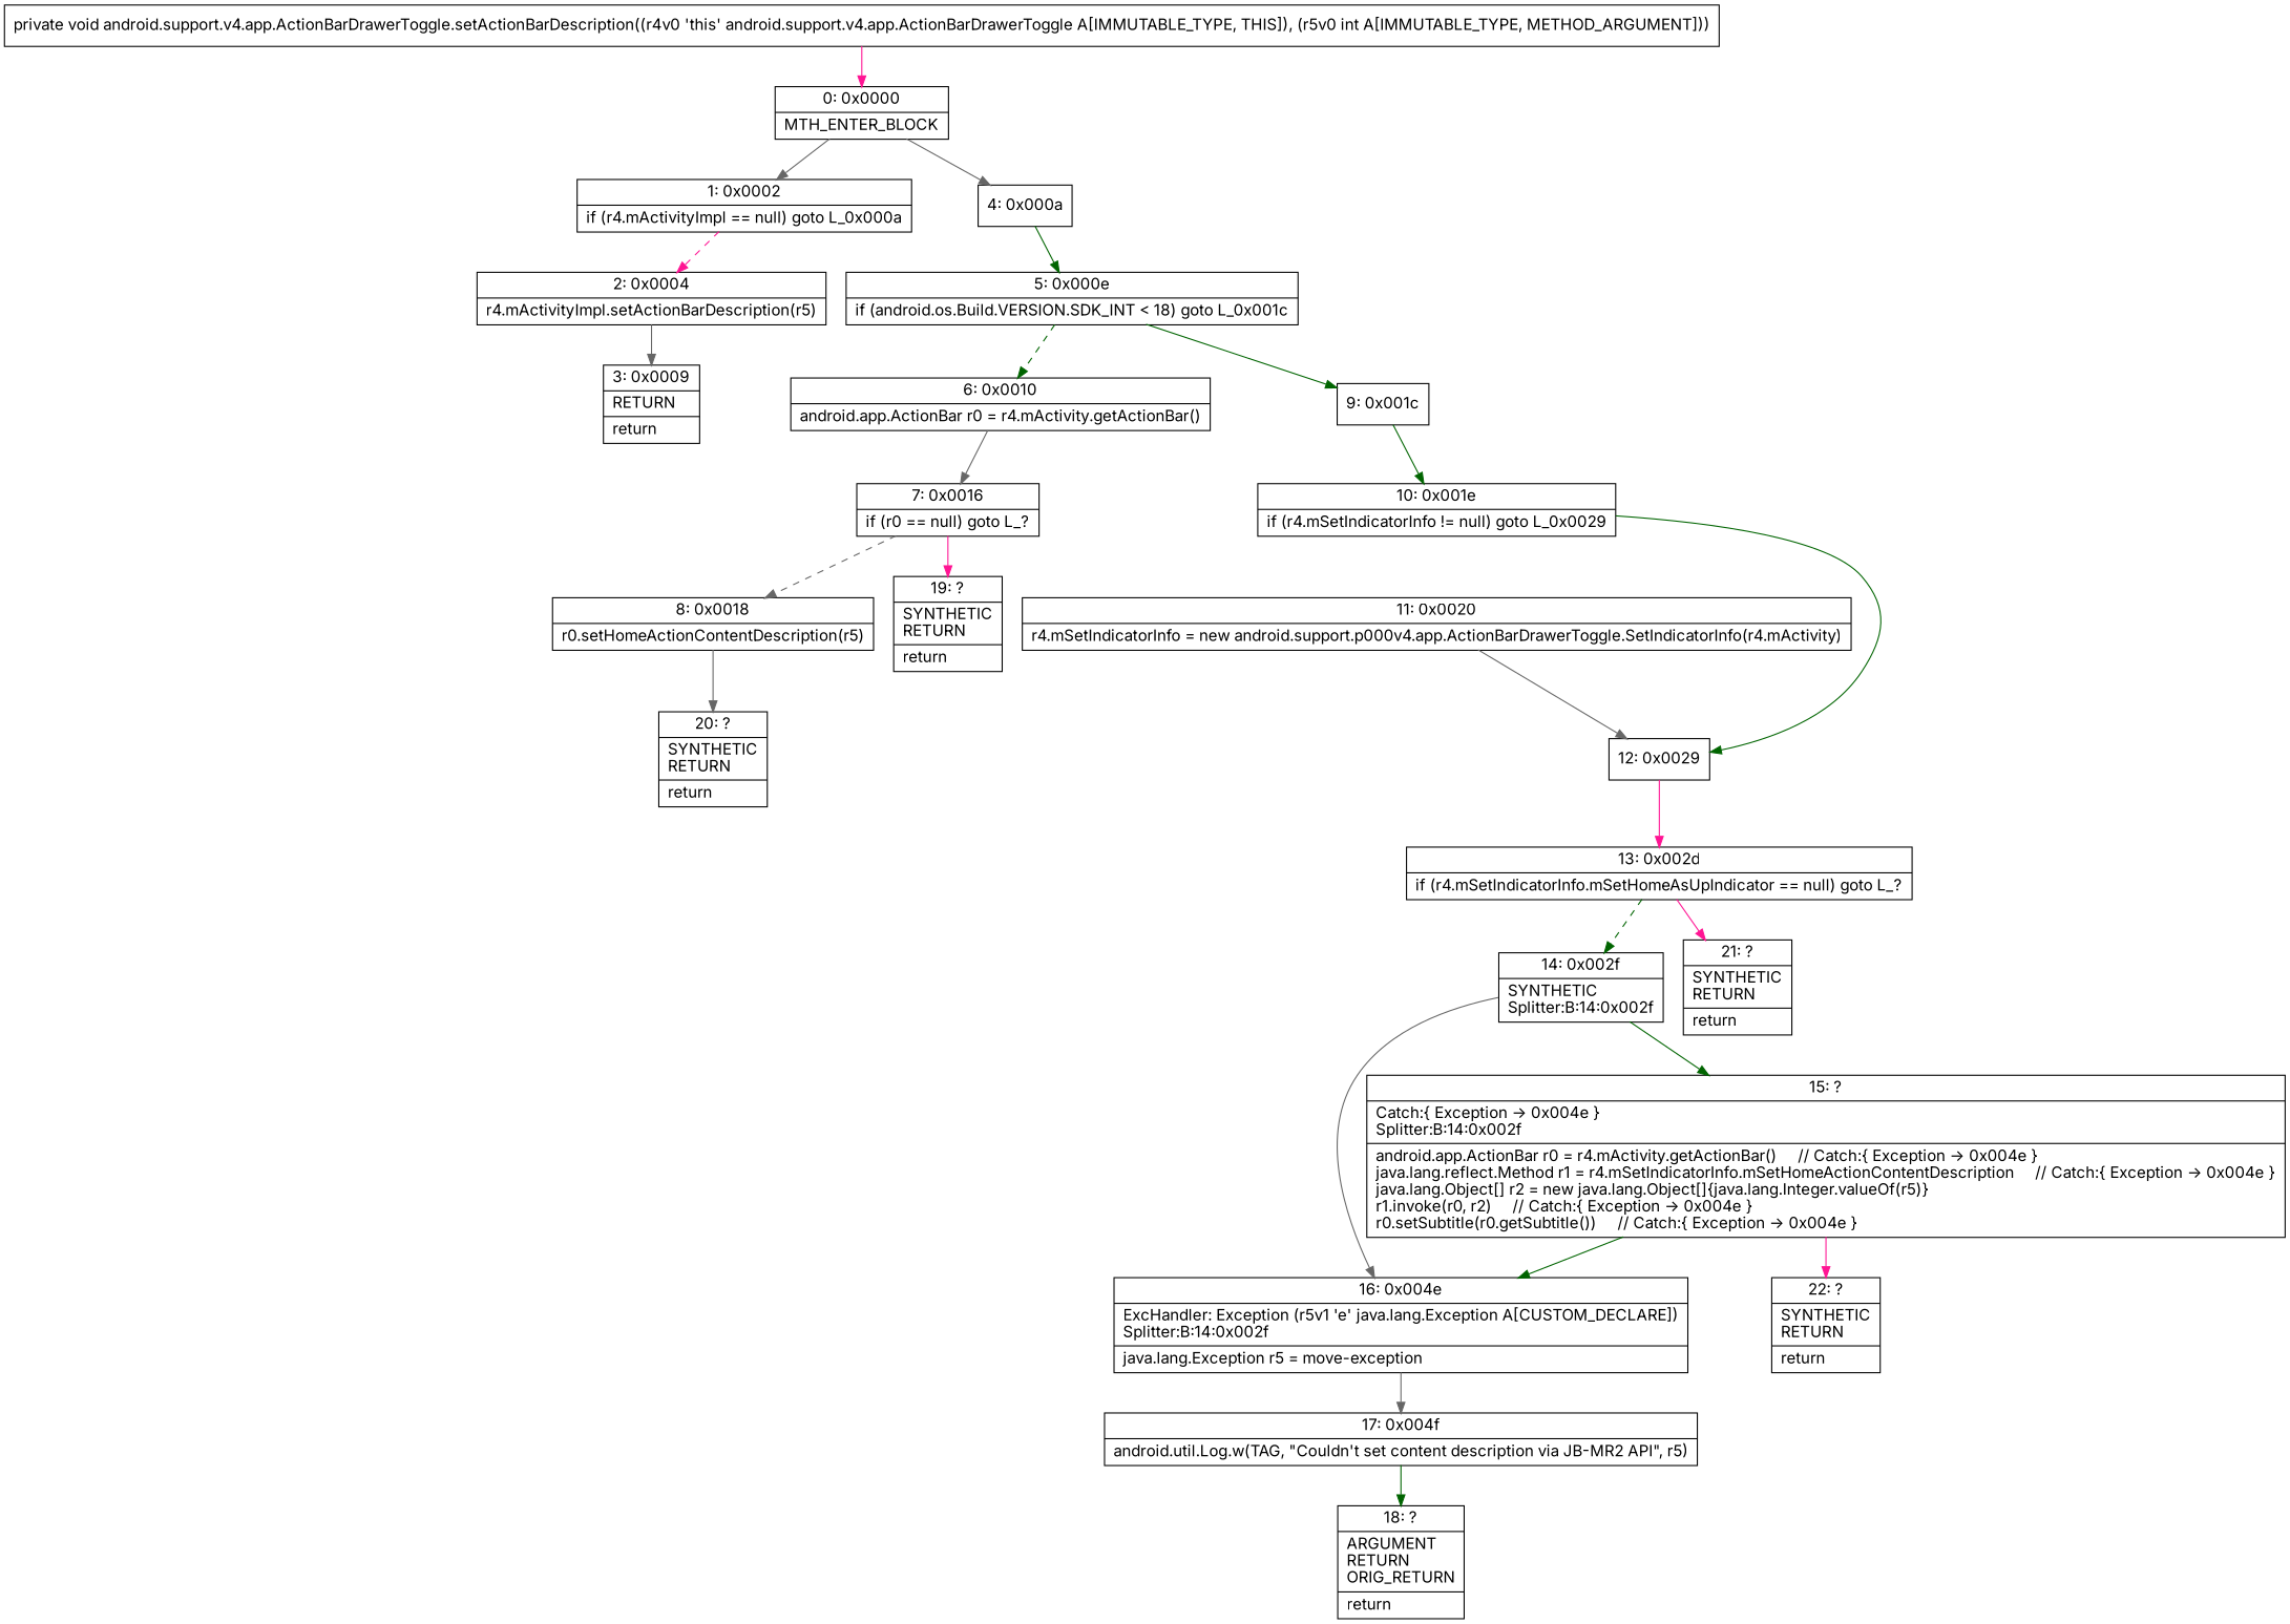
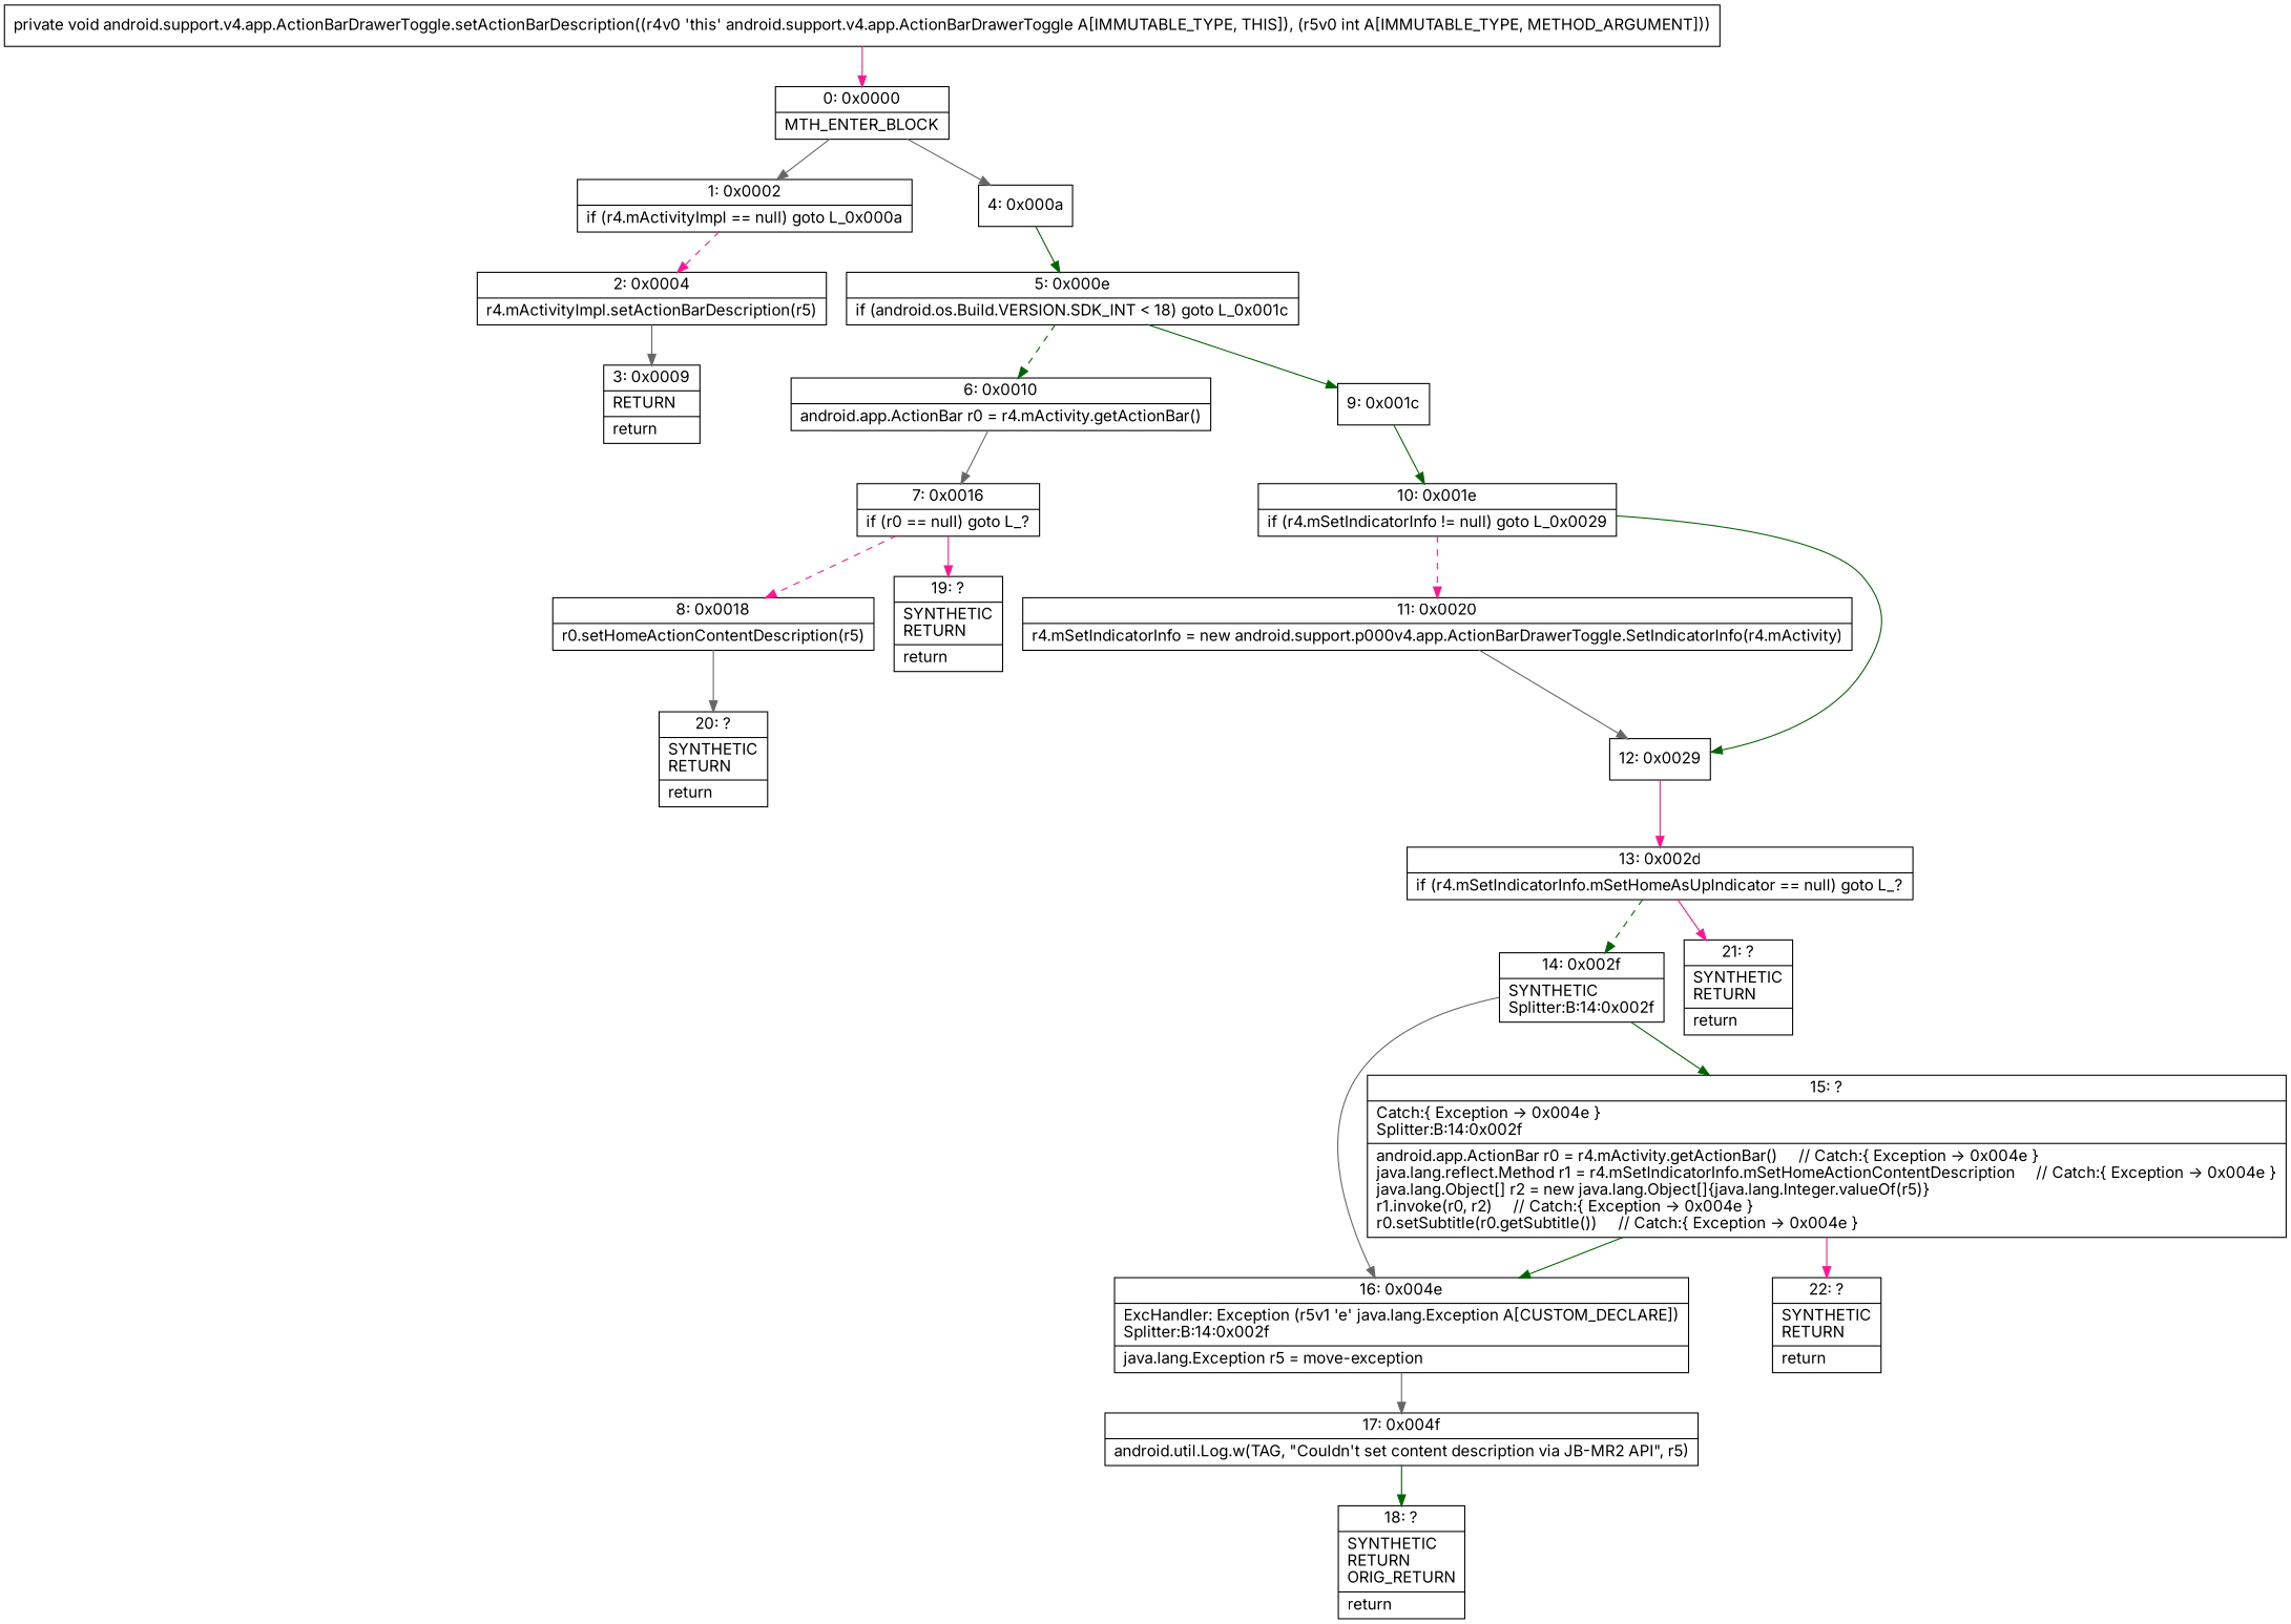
  digraph {
    fontname=Inter
    node [fontname=Inter shape=record]
    edge [color=gray40 fontname=Inter]
    n1 [label="{0\:\ 0x0000|MTH_ENTER_BLOCK\l}"]
    n2 [label="{1\:\ 0x0002|if (r4.mActivityImpl == null) goto L_0x000a\l}"]
    n3 [label="{4\:\ 0x000a}"]
    n4 [label="{2\:\ 0x0004|r4.mActivityImpl.setActionBarDescription(r5)\l}"]
    n5 [label="{3\:\ 0x0009|RETURN\l|return\l}"]
    n6 [label="{5\:\ 0x000e|if (android.os.Build.VERSION.SDK_INT \< 18) goto L_0x001c\l}"]
    n7 [label="{6\:\ 0x0010|android.app.ActionBar r0 = r4.mActivity.getActionBar()\l}"]
    n8 [label="{9\:\ 0x001c}"]
    n9 [label="{7\:\ 0x0016|if (r0 == null) goto L_?\l}"]
    n10 [label="{10\:\ 0x001e|if (r4.mSetIndicatorInfo != null) goto L_0x0029\l}"]
    n11 [label="{8\:\ 0x0018|r0.setHomeActionContentDescription(r5)\l}"]
    n12 [label="{19\:\ ?|SYNTHETIC\lRETURN\l|return\l}"]
    n13 [label="{20\:\ ?|SYNTHETIC\lRETURN\l|return\l}"]
    n14 [label="{11\:\ 0x0020|r4.mSetIndicatorInfo = new android.support.p000v4.app.ActionBarDrawerToggle.SetIndicatorInfo(r4.mActivity)\l}"]
    n15 [label="{12\:\ 0x0029}"]
    n16 [label="{13\:\ 0x002d|if (r4.mSetIndicatorInfo.mSetHomeAsUpIndicator == null) goto L_?\l}"]
    n17 [label="{14\:\ 0x002f|SYNTHETIC\lSplitter:B:14:0x002f\l}"]
    n18 [label="{21\:\ ?|SYNTHETIC\lRETURN\l|return\l}"]
    n19 [label="{15\:\ ?|Catch:\{ Exception \-\> 0x004e \}\lSplitter:B:14:0x002f\l|android.app.ActionBar r0 = r4.mActivity.getActionBar()     \/\/ Catch:\{ Exception \-\> 0x004e \}\ljava.lang.reflect.Method r1 = r4.mSetIndicatorInfo.mSetHomeActionContentDescription     \/\/ Catch:\{ Exception \-\> 0x004e \}\ljava.lang.Object[] r2 = new java.lang.Object[]\{java.lang.Integer.valueOf(r5)\}\lr1.invoke(r0, r2)     \/\/ Catch:\{ Exception \-\> 0x004e \}\lr0.setSubtitle(r0.getSubtitle())     \/\/ Catch:\{ Exception \-\> 0x004e \}\l}"]
    n20 [label="{16\:\ 0x004e|ExcHandler: Exception (r5v1 'e' java.lang.Exception A[CUSTOM_DECLARE])\lSplitter:B:14:0x002f\l|java.lang.Exception r5 = move\-exception\l}"]
    n21 [label="{22\:\ ?|SYNTHETIC\lRETURN\l|return\l}"]
    n22 [label="{17\:\ 0x004f|android.util.Log.w(TAG, \"Couldn't set content description via JB\-MR2 API\", r5)\l}"]
-   n23 [label="{18\:\ ?|ARGUMENT\lRETURN\lORIG_RETURN\l|return\l}"]
+   n23 [label="{18\:\ ?|SYNTHETIC\lRETURN\lORIG_RETURN\l|return\l}"]
    n24 [label="{private void android.support.v4.app.ActionBarDrawerToggle.setActionBarDescription((r4v0 'this' android.support.v4.app.ActionBarDrawerToggle A[IMMUTABLE_TYPE, THIS]), (r5v0 int A[IMMUTABLE_TYPE, METHOD_ARGUMENT])) }"]
    n1 -> n2
    n1 -> n3
    n2 -> n4 [color=deeppink style=dashed]
    n3 -> n6 [color=darkgreen]
    n4 -> n5
    n6 -> n7 [color=darkgreen style=dashed]
    n6 -> n8 [color=darkgreen]
    n7 -> n9
    n8 -> n10 [color=darkgreen]
-   n9 -> n11 [style=dashed]
+   n9 -> n11 [color=deeppink style=dashed]
    n9 -> n12 [color=deeppink]
+   n10 -> n14 [color=deeppink style=dashed]
    n10 -> n15 [color=darkgreen]
    n11 -> n13
    n14 -> n15
    n15 -> n16 [color=deeppink]
    n16 -> n17 [color=darkgreen style=dashed]
    n16 -> n18 [color=deeppink]
    n17 -> n19 [color=darkgreen]
    n17 -> n20
    n19 -> n20 [color=darkgreen]
    n19 -> n21 [color=deeppink]
    n20 -> n22
    n22 -> n23 [color=darkgreen]
    n24 -> n1 [color=deeppink]
  }
